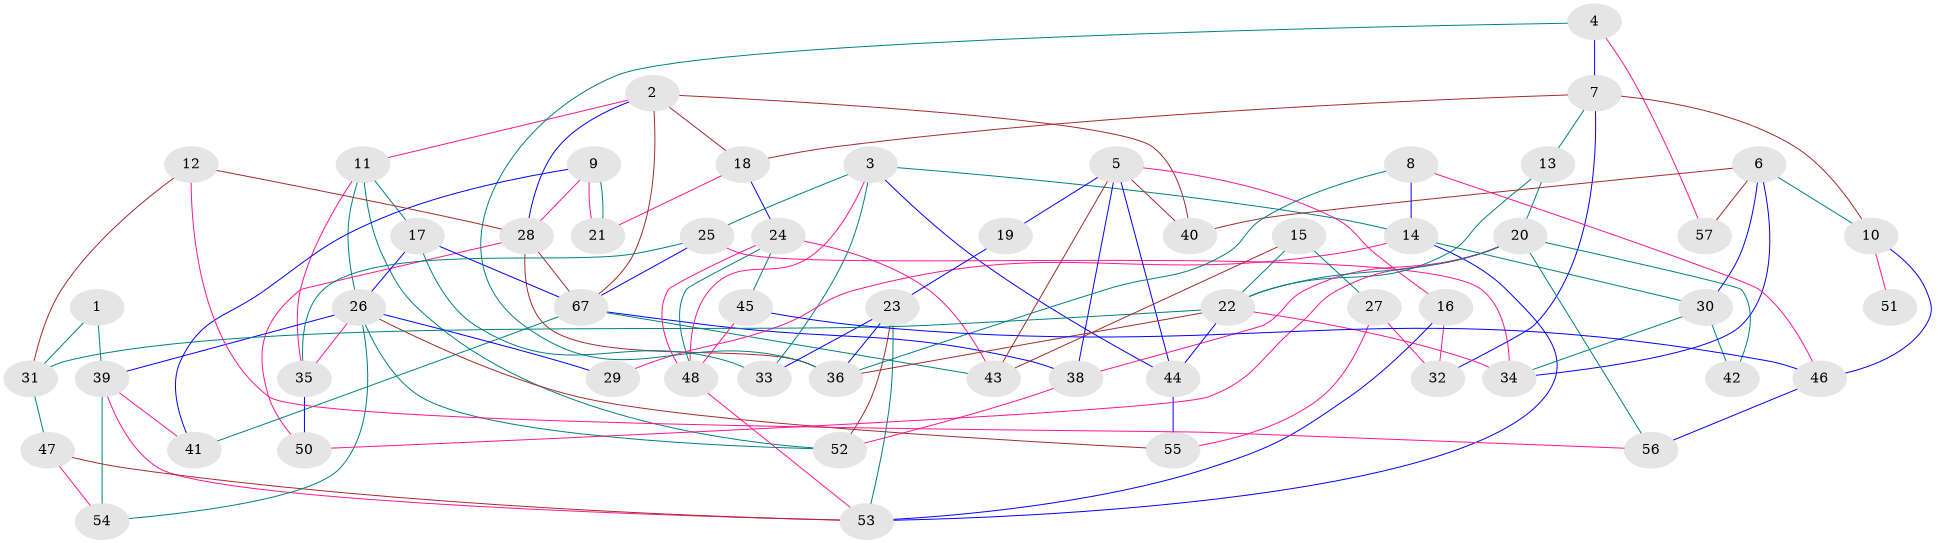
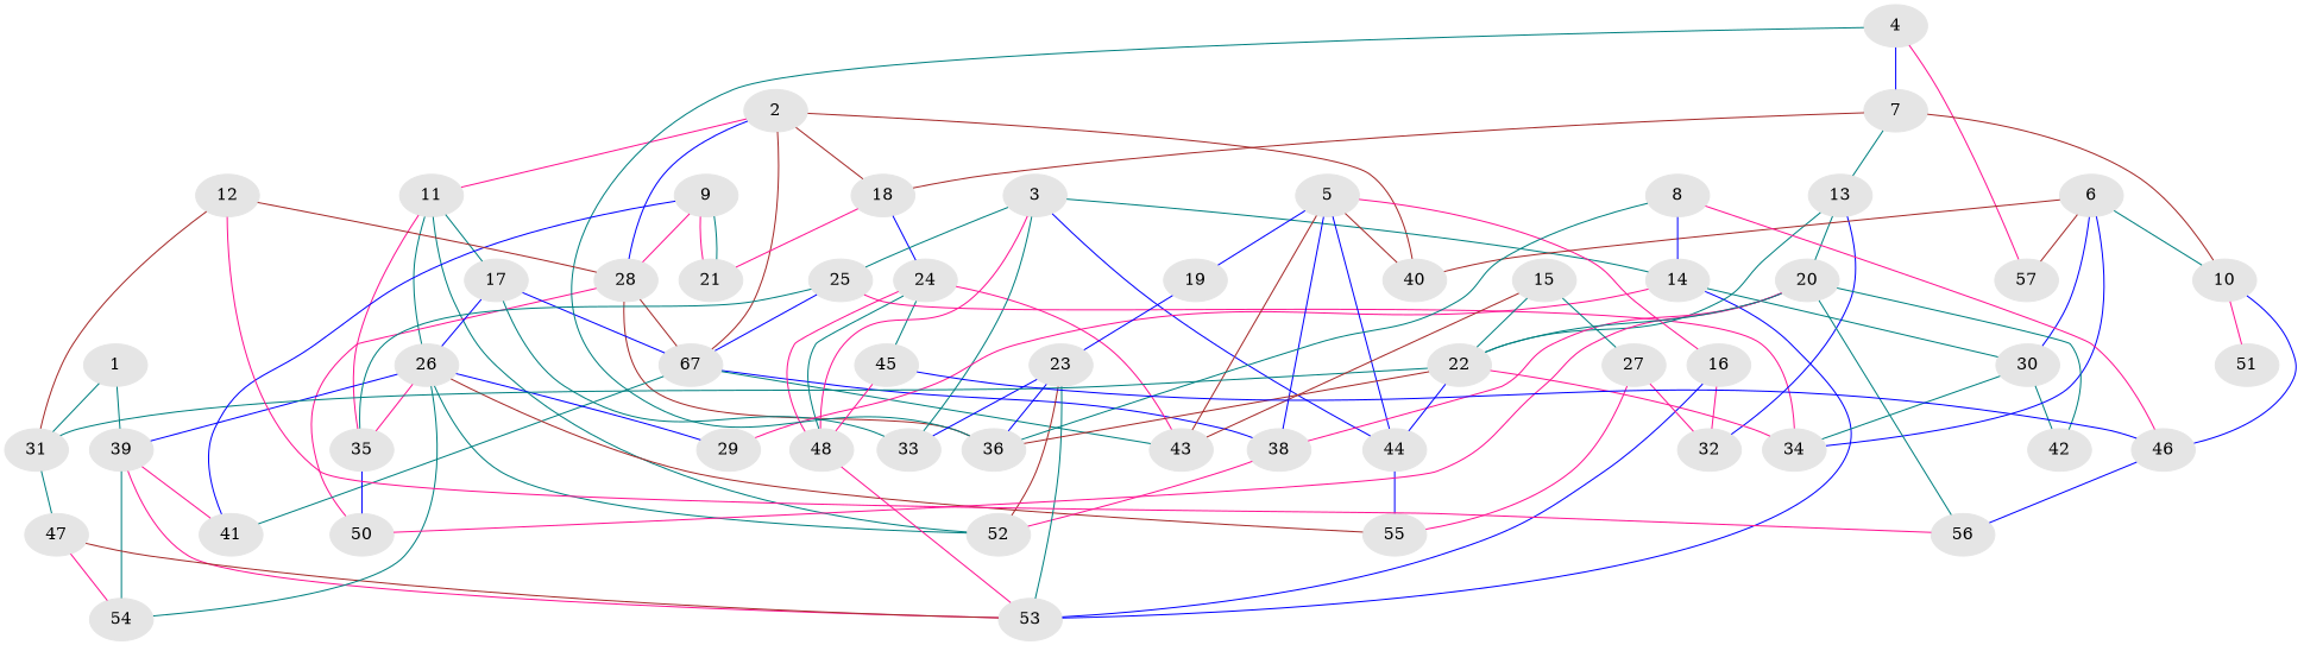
  graph {
    node [color=gray90 style=filled]
    edge [color=teal]
    1
    31
    39
    47
    41
    53
    54
    2
    11
    18
    28
    n12 [label=67]
    40
    17
    26
    35
    52
    21
    24
    36
    50
    38
    43
    3
    14
    25
    33
    44
    48
    30
    29
    34
    55
    4
    7
    57
    10
    13
    5
    16
    19
    32
    23
    6
    46
    51
    42
    20
    22
    8
    56
    9
    12
    15
    27
    45
    1 -- 31
    1 -- 39
    31 -- 47
    39 -- 41 [color=deeppink]
    39 -- 53 [color=deeppink]
    39 -- 54
    47 -- 53 [color=brown]
    47 -- 54 [color=deeppink]
    2 -- 11 [color=deeppink]
    2 -- 18 [color=brown]
    2 -- 28 [color=blue]
    2 -- n12 [color=brown]
    2 -- 40 [color=brown]
    11 -- 17
    11 -- 26
    11 -- 35 [color=deeppink]
    11 -- 52
    18 -- 21 [color=deeppink]
    18 -- 24 [color=blue]
    28 -- n12 [color=brown]
    28 -- 36 [color=brown]
    28 -- 50 [color=deeppink]
    n12 -- 41
    n12 -- 38 [color=blue]
    n12 -- 43
    17 -- n12 [color=blue]
    17 -- 26 [color=blue]
    17 -- 33
    26 -- 39 [color=blue]
    26 -- 54
    26 -- 35 [color=deeppink]
    26 -- 52
    26 -- 29 [color=blue]
    26 -- 55 [color=brown]
    35 -- 50 [color=blue]
    24 -- 43 [color=deeppink]
    24 -- 48 [color=deeppink]
    24 -- 48
    24 -- 45
    38 -- 52 [color=deeppink]
    3 -- 14
    3 -- 25
    3 -- 33
    3 -- 44 [color=blue]
    3 -- 48 [color=deeppink]
    14 -- 53 [color=blue]
    14 -- 30
    14 -- 29 [color=deeppink]
    25 -- n12 [color=blue]
    25 -- 35
    25 -- 34 [color=deeppink]
    44 -- 55 [color=blue]
    48 -- 53 [color=deeppink]
    30 -- 34
    30 -- 42
    4 -- 36
    4 -- 7 [color=blue]
    4 -- 57 [color=deeppink]
    7 -- 18 [color=brown]
    7 -- 10 [color=brown]
    7 -- 13
    10 -- 46 [color=blue]
    10 -- 51 [color=deeppink]
-   7 -- 32 [color=blue]
+   13 -- 32 [color=blue]
    13 -- 20
    13 -- 22
    5 -- 40 [color=brown]
    5 -- 38 [color=blue]
    5 -- 43 [color=brown]
    5 -- 44 [color=blue]
    5 -- 16 [color=deeppink]
    5 -- 19 [color=blue]
    16 -- 53 [color=blue]
    16 -- 32 [color=deeppink]
    19 -- 23 [color=blue]
    23 -- 53
    23 -- 52 [color=brown]
    23 -- 36 [color=blue]
    23 -- 33 [color=blue]
    6 -- 40 [color=brown]
    6 -- 30 [color=blue]
    6 -- 34 [color=blue]
    6 -- 57 [color=brown]
    6 -- 10
    46 -- 56 [color=blue]
    20 -- 50 [color=deeppink]
    20 -- 38 [color=deeppink]
    20 -- 42
    20 -- 22
    20 -- 56
    22 -- 31
    22 -- 36 [color=brown]
    22 -- 44 [color=blue]
    22 -- 34 [color=deeppink]
    8 -- 36
    8 -- 14 [color=blue]
    8 -- 46 [color=deeppink]
    9 -- 41 [color=blue]
    9 -- 28 [color=deeppink]
    9 -- 21 [color=deeppink]
    9 -- 21
    12 -- 31 [color=brown]
    12 -- 28 [color=brown]
    12 -- 56 [color=deeppink]
    15 -- 43 [color=brown]
    15 -- 22
    15 -- 27
    27 -- 55 [color=deeppink]
    27 -- 32 [color=deeppink]
    45 -- 48 [color=deeppink]
    45 -- 46 [color=blue]
  }
